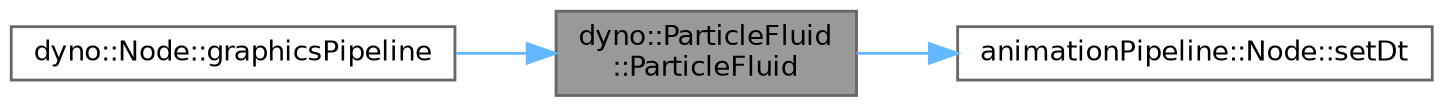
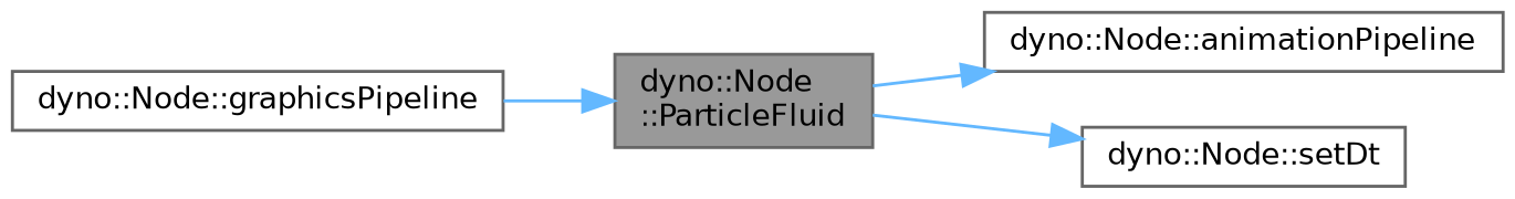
  digraph {
    rankdir=LR
    node [color=grey40 fillcolor=white fontname=Helvetica fontsize=10 shape=box style=filled]
    edge [color=steelblue1 fontname=Helvetica fontsize=10 labelfontname=Helvetica labelfontsize=10 style=solid]
-   n1 [color=gray40 fillcolor=grey60 fontcolor=black height=0.2 label="dyno::ParticleFluid\l::ParticleFluid" width=0.4]
-   n3 [height=0.2 label="animationPipeline::Node::setDt" width=0.4]
+   n1 [color=gray40 fillcolor=grey60 fontcolor=black height=0.2 label="dyno::Node\l::ParticleFluid" width=0.4]
+   n2 [height=0.2 label="dyno::Node::animationPipeline" width=0.4]
+   n3 [height=0.2 label="dyno::Node::setDt" width=0.4]
    n4 [height=0.2 label="dyno::Node::graphicsPipeline" width=0.4]
+   n1 -> n2
    n1 -> n3
    n4 -> n1
  }
